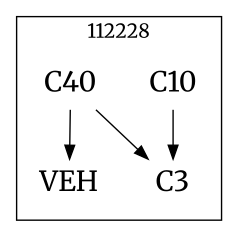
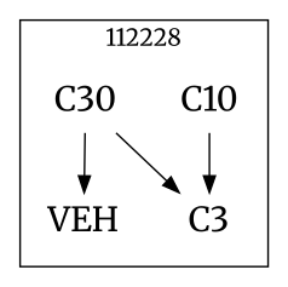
  strict digraph {
    fontname=Merriweather
    node [fontname=Merriweather fontsize=20 shape=plaintext]
    edge [fontname=Merriweather]
    n1 [label=VEH]
    n2 [label=C3]
    n3 [label=C10]
-   n4 [label=C40]
+   n4 [label=C30]
    subgraph cluster_1 {
      label=112228
      labeldoc=t
      n1
      n2
      n3
      n4
    }
    n3 -> n2
    n4 -> n1
    n4 -> n2
  }
